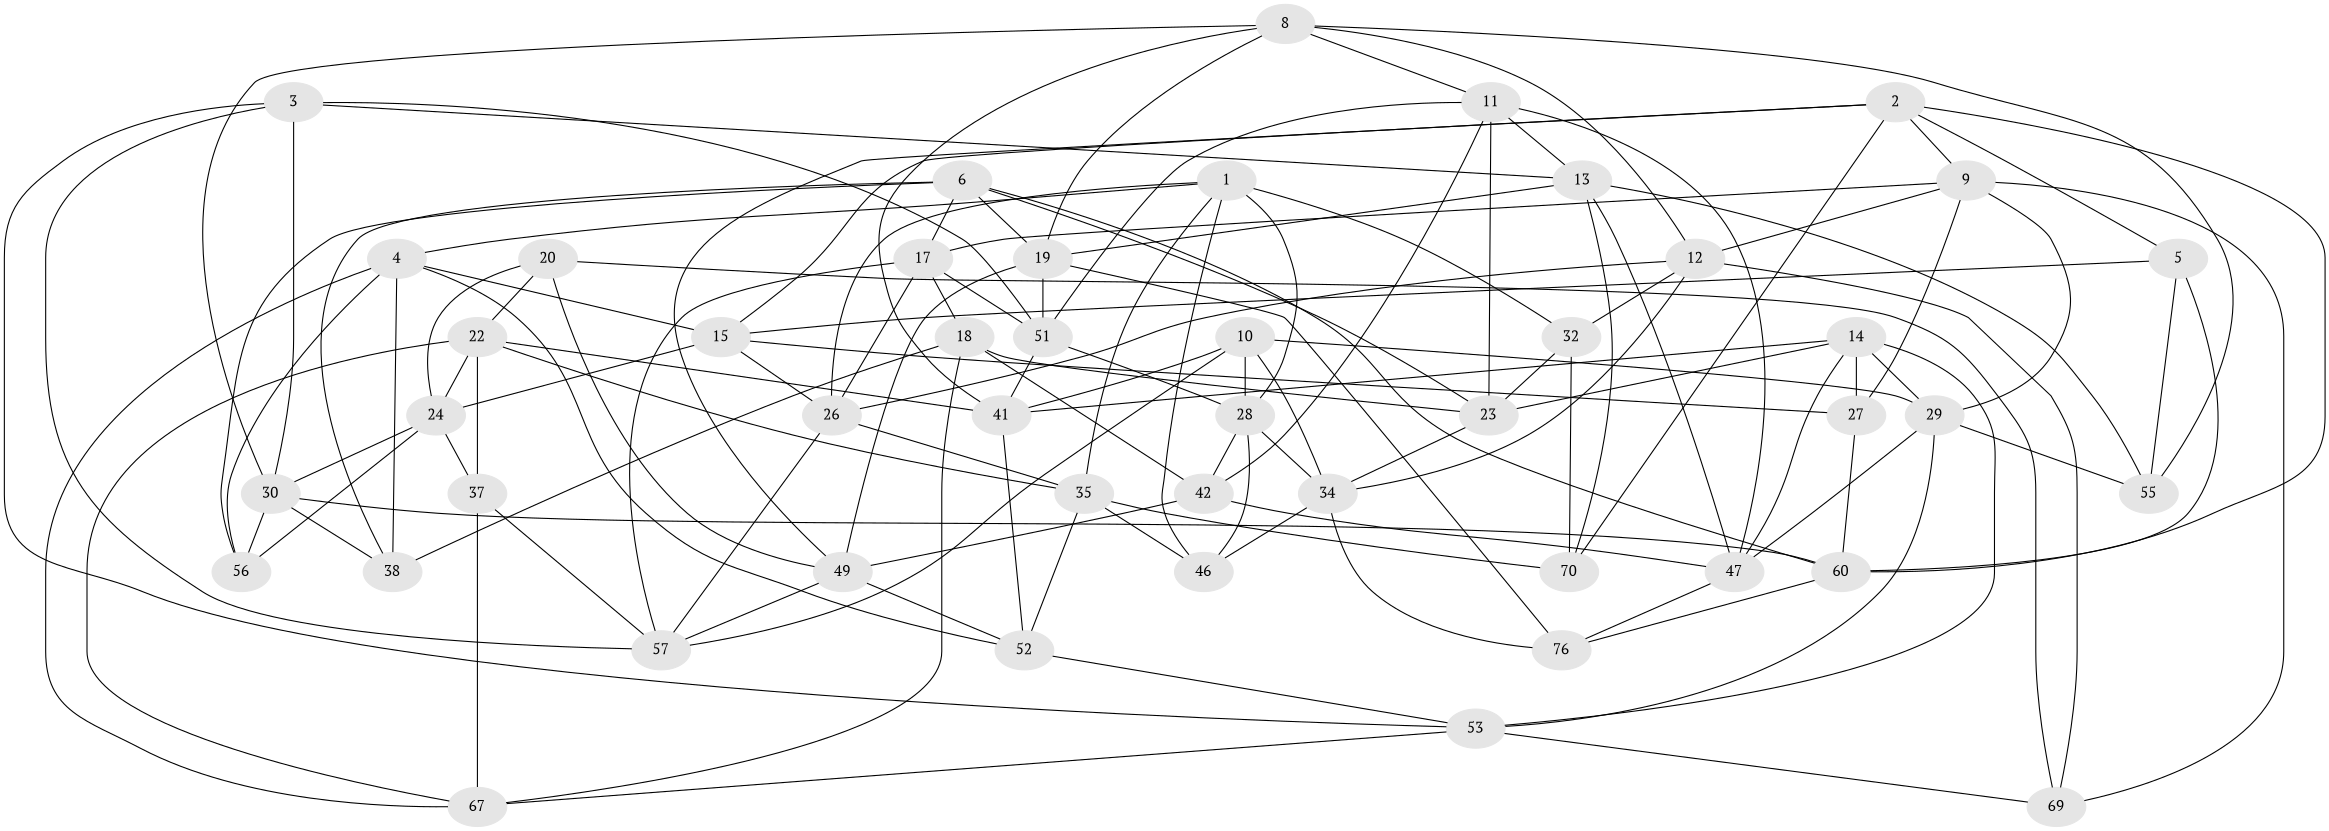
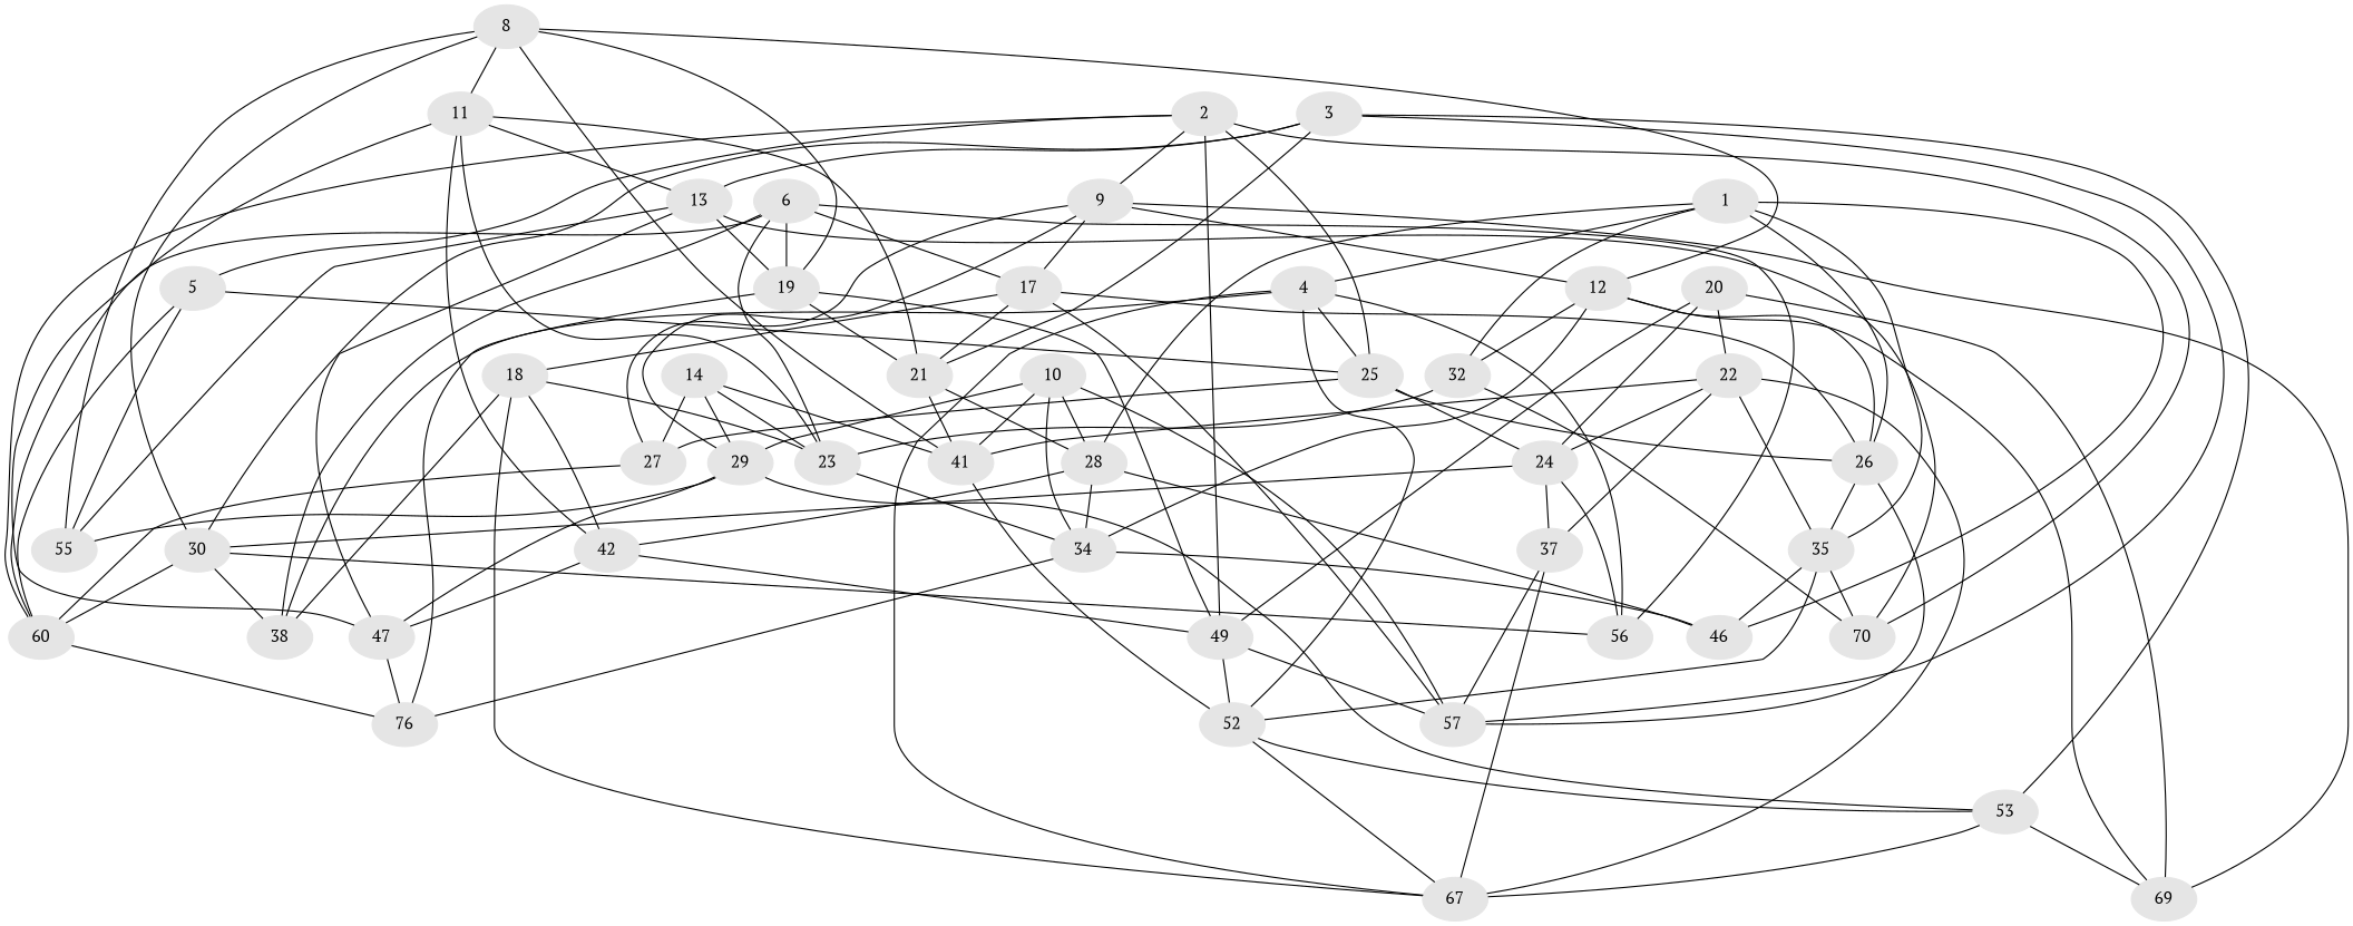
  graph {
    fontname="PT Serif"
    node [color=gray90 fontname="PT Serif" style=filled]
    edge [fontname="PT Serif"]
    1 [super="+80"]
    4 [super="+78"]
    26 [super="+65"]
    28 [super="+39"]
    32
    35 [super="+41"]
    46
-   15 [super="+31"]
+   15 [super="+31" label=25]
    38
    52 [super="+71"]
    56
    67 [super="+77"]
    57 [super="+58"]
    34 [super="+43"]
    42 [super="+51"]
    70
    n17 [label=23 super="+40"]
    2 [super="+7"]
    5
    9 [super="+81"]
    49 [super="+63"]
    60 [super="+82"]
    55
    17 [super="+68"]
    12 [super="+59"]
    27
    29 [super="+72"]
    69
    24 [super="+36"]
    76
    3 [super="+44"]
    13 [super="+16"]
-   21 [super="+64" label=51]
+   21 [super="+64"]
    30 [super="+62"]
    53 [super="+61"]
    10 [super="+25"]
    n37 [label=41 super="+54"]
    19 [super="+45"]
    47 [super="+73"]
    6 [super="+75"]
    18 [super="+66"]
    8 [super="+50"]
    11 [super="+74"]
    14 [super="+79"]
    37
    22 [super="+23"]
    20
    1 -- 4
    1 -- 26
    1 -- 28
    1 -- 32
    1 -- 35
    1 -- 46
    4 -- 15
    4 -- 38
    4 -- 52
    4 -- 56
    4 -- 67
    26 -- 35
    26 -- 57
    28 -- 46
    28 -- 34
    28 -- 42
    32 -- 70
    32 -- n17
    35 -- 46
    35 -- 52
    35 -- 70
    15 -- 26
    15 -- 27
    15 -- 24
+   52 -- 67
    52 -- 53
    34 -- 46
    34 -- 76
    42 -- 49
    42 -- 47
    n17 -- 34
    2 -- 15
    2 -- 70
    2 -- 5
    2 -- 9
    2 -- 49
    2 -- 60
    5 -- 15
    5 -- 60
    5 -- 55
    9 -- 17
    9 -- 12
    9 -- 27
    9 -- 29
    9 -- 69
    49 -- 52
    49 -- 57
    60 -- 76
    17 -- 26
    17 -- 57
    17 -- 21
    17 -- 18
    12 -- 26
    12 -- 32
    12 -- 34
    12 -- 69
    27 -- 60
    29 -- 55
    29 -- 53
    29 -- 47
    24 -- 56
    24 -- 30
    24 -- 37
    3 -- 57
    3 -- 13
    3 -- 21
    3 -- 30
    3 -- 53
    13 -- 70
    13 -- 55
    13 -- 19
    13 -- 47
    21 -- 28
    21 -- n37
    30 -- 38
    30 -- 56
    30 -- 60
    53 -- 67
    53 -- 69
    10 -- 28
    10 -- 57
    10 -- 34
    10 -- 29
    10 -- n37
    n37 -- 52
    19 -- 49
    19 -- 76
    19 -- 21
    47 -- 76
    6 -- 38
    6 -- 56
    6 -- n17
    6 -- 60
    6 -- 17
    6 -- 19
    18 -- 38
    18 -- 67
    18 -- 42 [weight=2]
    18 -- n17
    8 -- 55
    8 -- 12
    8 -- 30
    8 -- n37
    8 -- 19
    8 -- 11
    11 -- 42
    11 -- n17
    11 -- 13
    11 -- 21
    11 -- 47
    14 -- n17
    14 -- 27
    14 -- 29
-   14 -- 53
    14 -- n37
-   14 -- 47
    37 -- 67
    37 -- 57
    22 -- 35
    22 -- 67
    22 -- 24
    22 -- n37
    22 -- 37
    20 -- 49
    20 -- 69
    20 -- 24
    20 -- 22
  }
